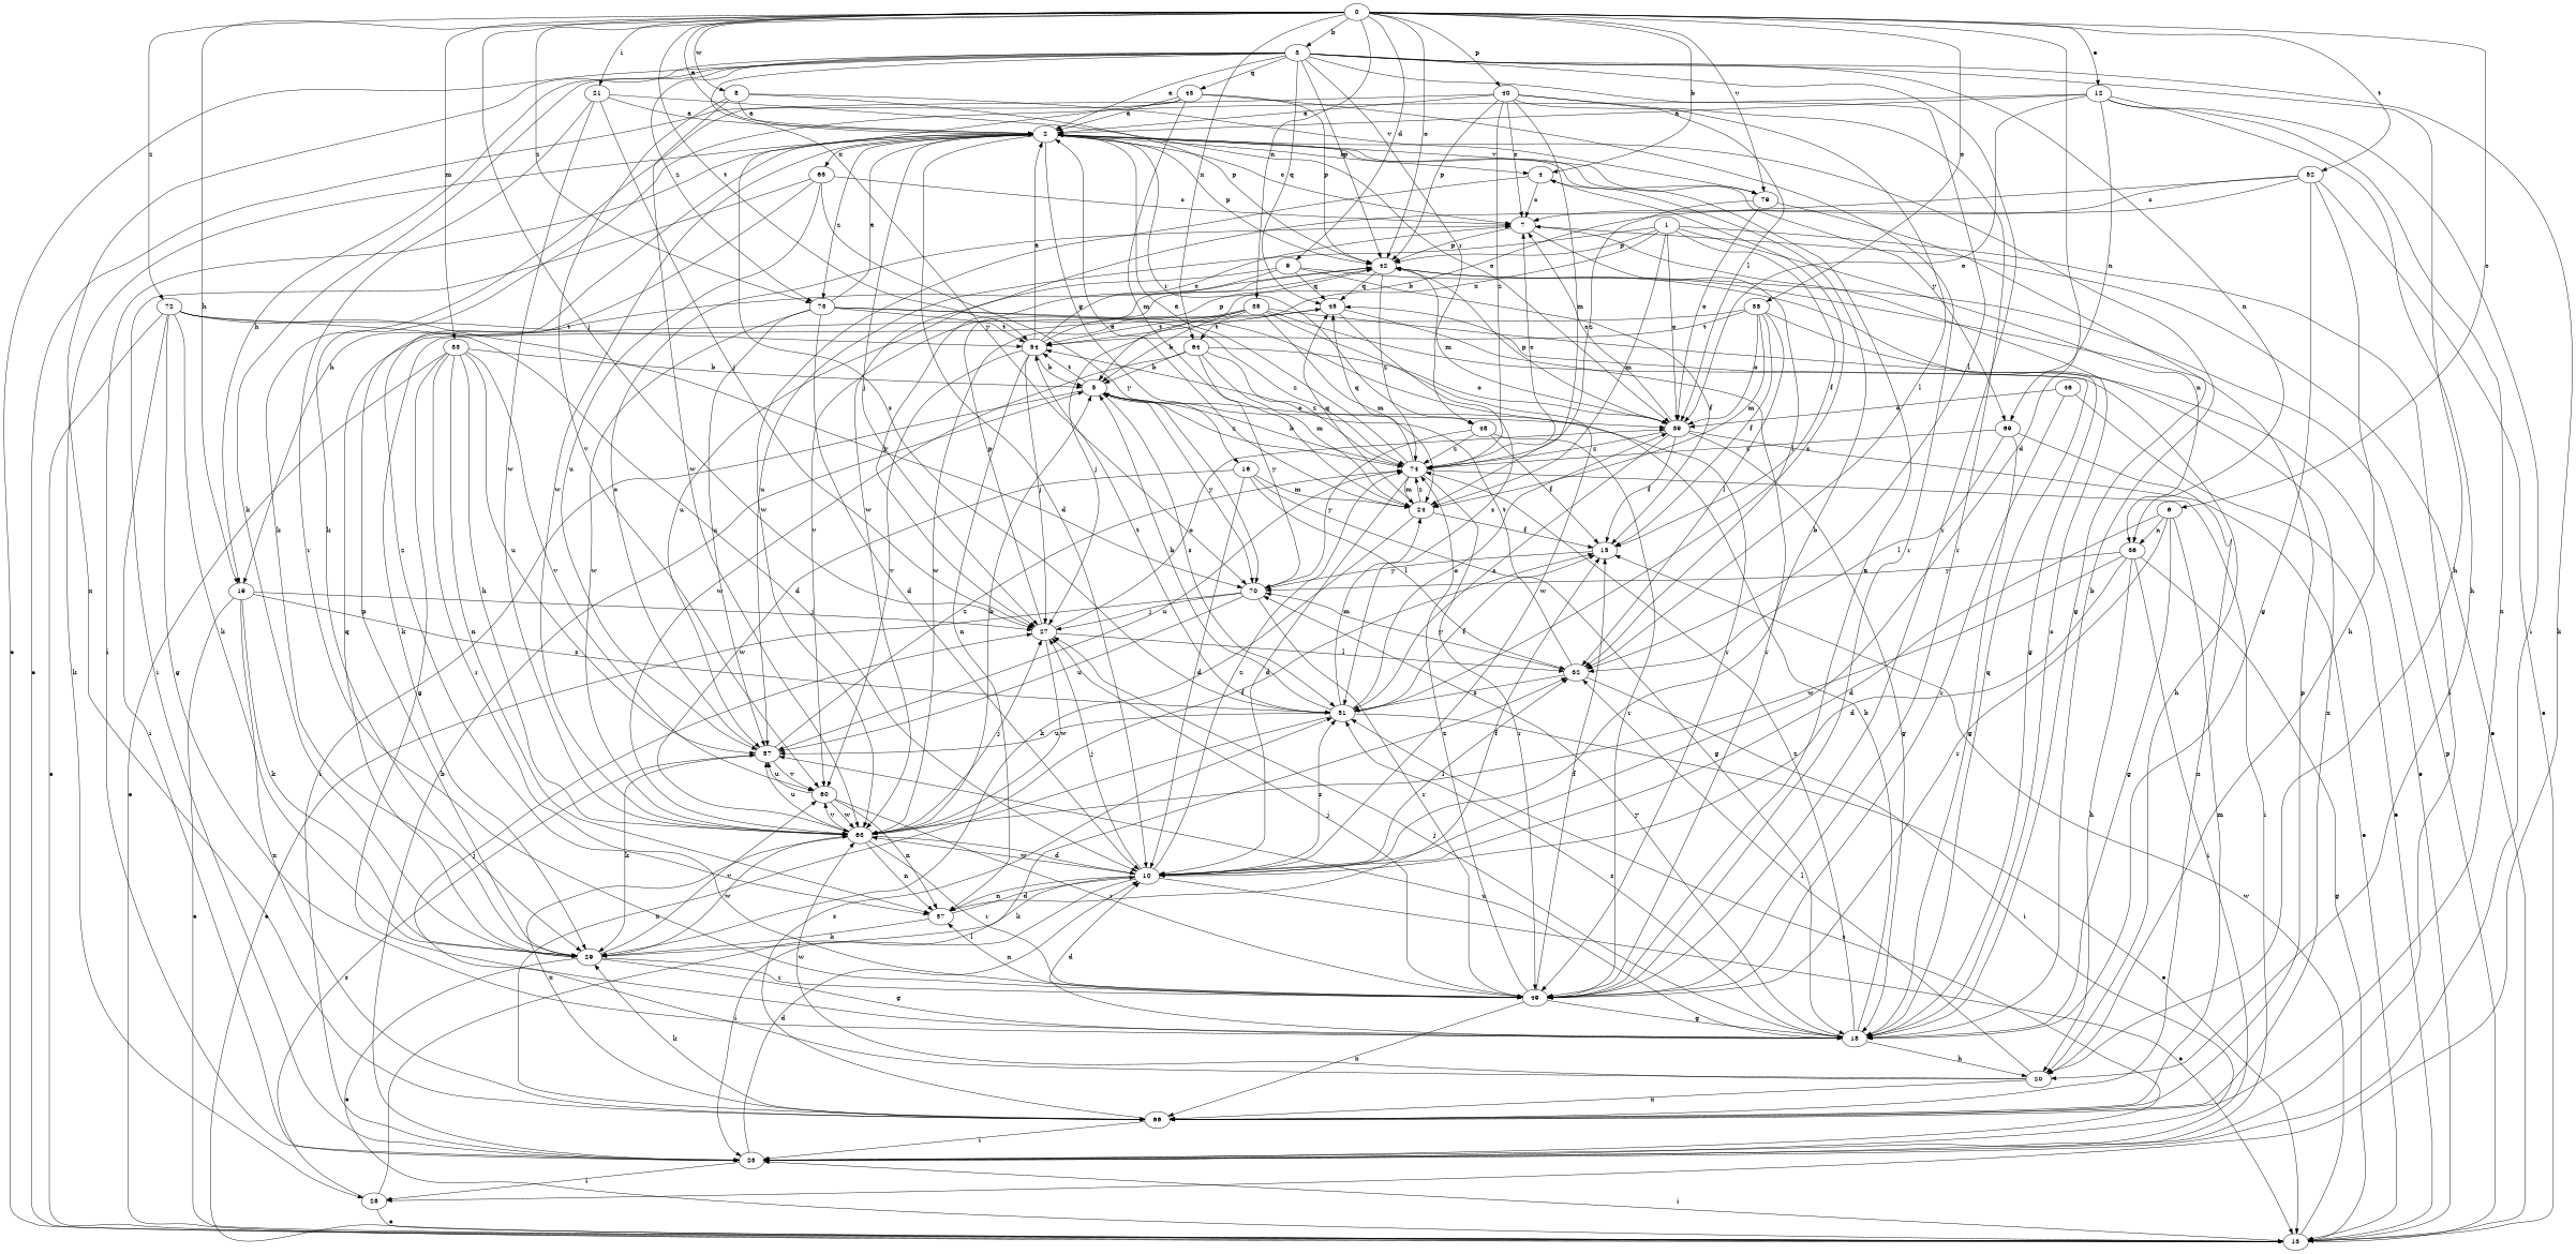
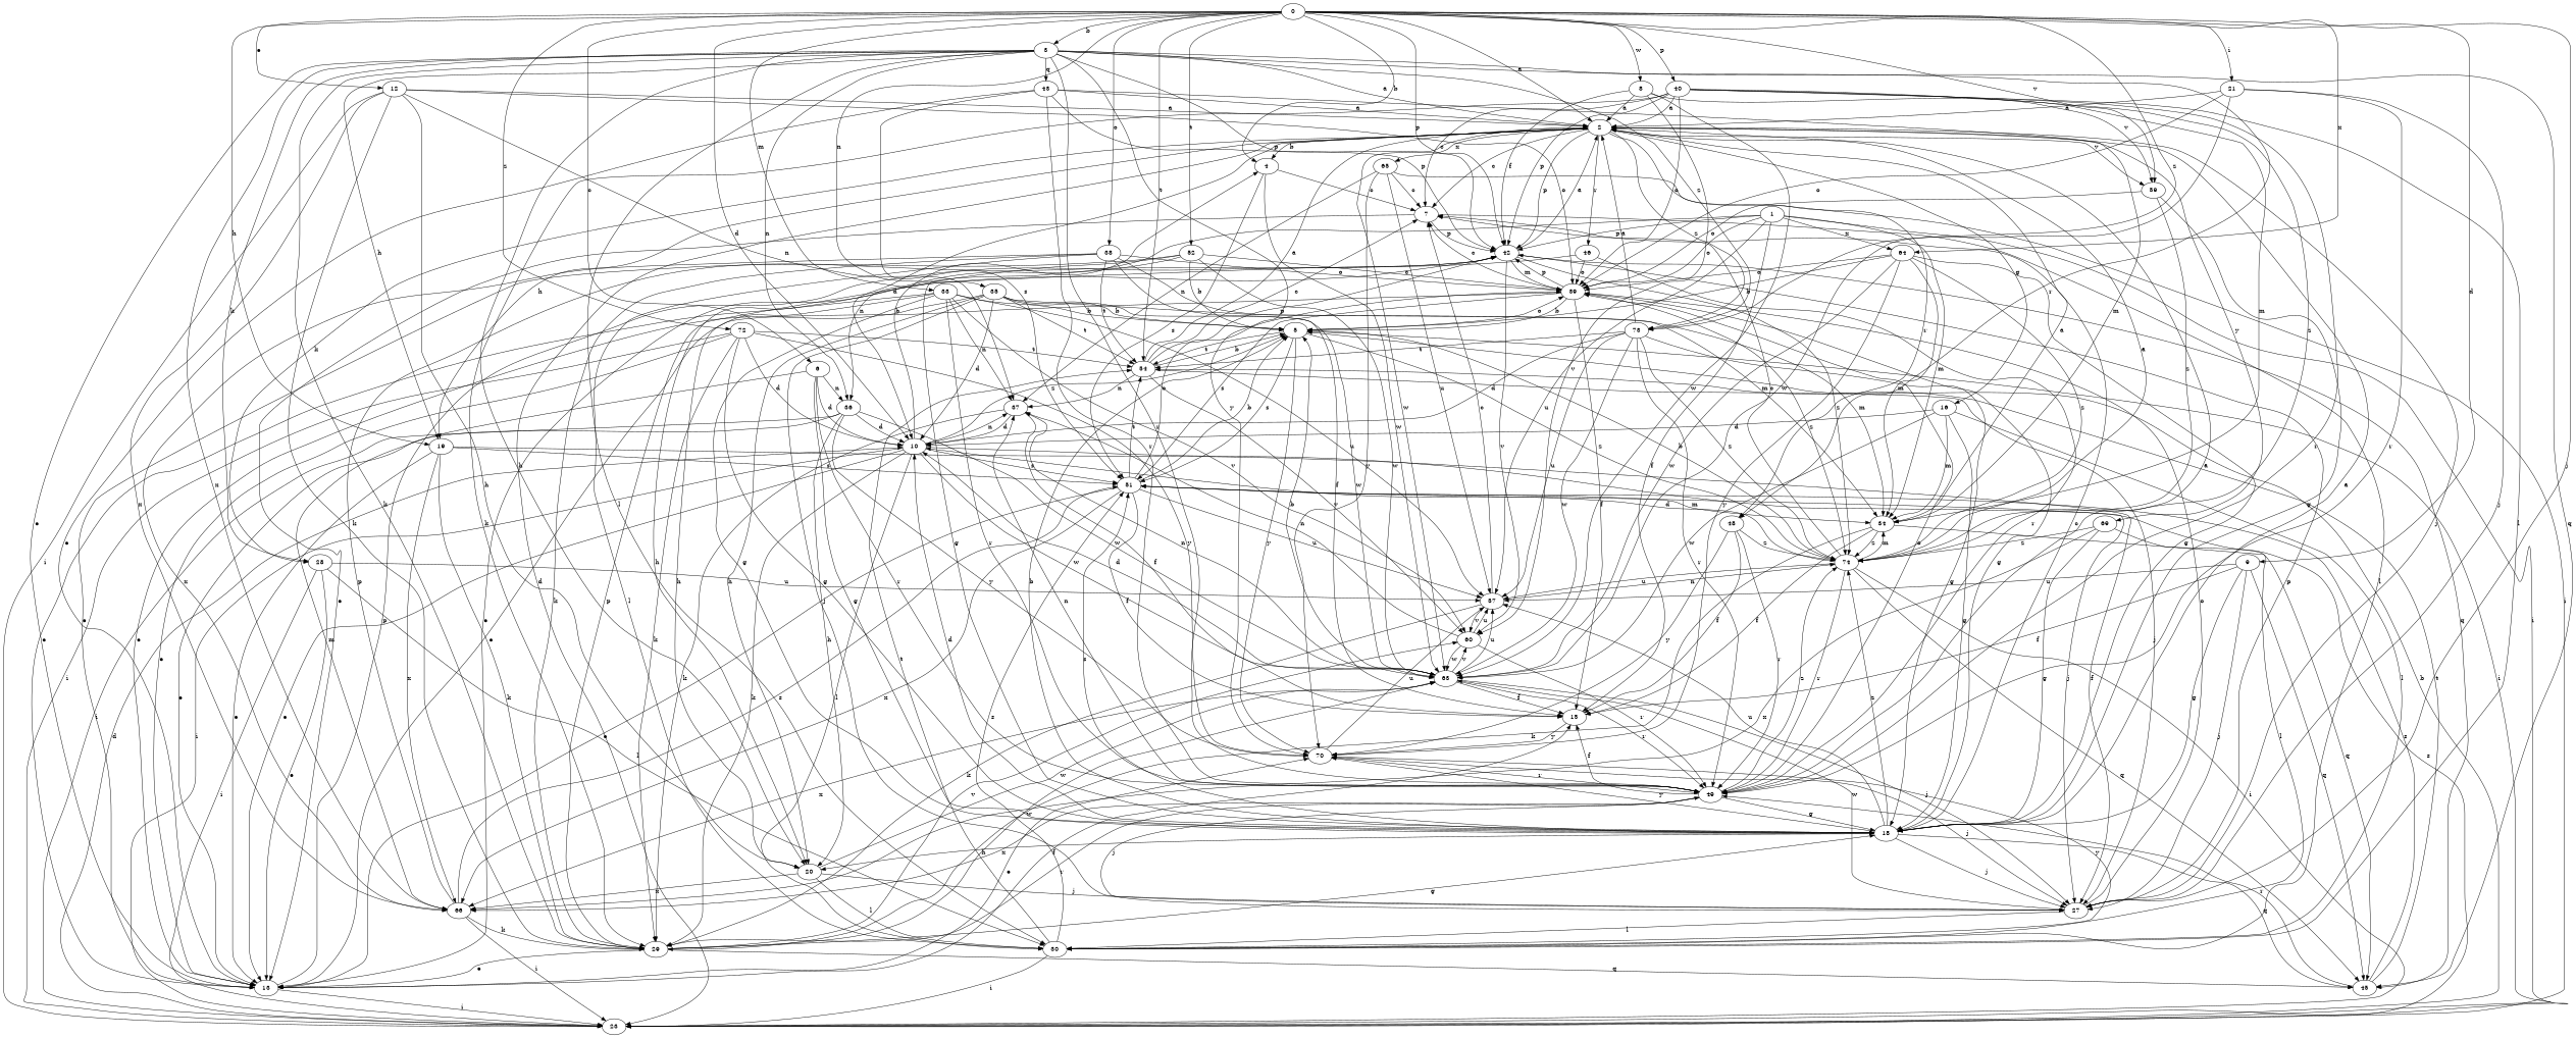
  strict digraph {
    0
    2
    3
    4
    6
    8
    9
    10
    12
    19
    21
    27
    33
    35
    38
    40
    42
    52
    54
-   59 [label=79]
+   59
    64
    72
    73
    23
    7
    16
    28
    46
    48
    63
    65
    69
    36
    13
    20
    29
-   32
+   32 [label=30]
    43
    45
    49
    66
    70
    51
    18
    60
    15
    57
    74
    37
    39
    5
-   34 [label=24]
+   34
    1
    0 -> 2 [label=a]
    0 -> 3 [label=b]
    0 -> 4 [label=b]
    0 -> 6 [label=c]
    0 -> 8 [label=w]
    0 -> 9 [label=d]
    0 -> 10 [label=d]
    0 -> 12 [label=e]
    0 -> 19 [label=h]
    0 -> 21 [label=i]
    0 -> 27 [label=j]
    0 -> 33 [label=m]
    0 -> 35 [label=n]
    0 -> 38 [label=o]
    0 -> 40 [label=p]
-   0 -> 42 [label=o]
+   0 -> 42 [label=p]
    0 -> 52 [label=t]
    0 -> 54 [label=t]
    0 -> 59 [label=v]
    0 -> 64 [label=x]
    0 -> 72 [label=z]
    0 -> 73 [label=z]
    2 -> 4 [label=b]
    2 -> 10 [label=d]
    2 -> 19 [label=h]
    2 -> 27 [label=j]
    2 -> 42 [label=p]
    2 -> 59 [label=v]
    2 -> 73 [label=z]
-   2 -> 23 [label=i]
+   2 -> 23 [label=d]
    2 -> 7 [label=c]
    2 -> 16 [label=g]
    2 -> 28 [label=k]
+   2 -> 46 [label=r]
    2 -> 48 [label=r]
    2 -> 63 [label=w]
    2 -> 65 [label=x]
    2 -> 69 [label=y]
    3 -> 2 [label=a]
    3 -> 19 [label=h]
    3 -> 42 [label=p]
    3 -> 73 [label=z]
    3 -> 28 [label=k]
    3 -> 48 [label=r]
    3 -> 36 [label=n]
    3 -> 13 [label=e]
    3 -> 20 [label=h]
    3 -> 29 [label=k]
    3 -> 32 [label=l]
    3 -> 43 [label=q]
    3 -> 45 [label=q]
    3 -> 49 [label=r]
    3 -> 66 [label=x]
    3 -> 70 [label=y]
    4 -> 7 [label=c]
    4 -> 63 [label=w]
    4 -> 51 [label=s]
    6 -> 10 [label=d]
    6 -> 36 [label=n]
    6 -> 49 [label=r]
    6 -> 66 [label=m]
    6 -> 18 [label=g]
    8 -> 2 [label=a]
-   8 -> 42 [label=p]
+   8 -> 42 [label=f]
    8 -> 59 [label=v]
    8 -> 63 [label=w]
    8 -> 60 [label=v]
    9 -> 27 [label=j]
    9 -> 45 [label=q]
    9 -> 18 [label=g]
    9 -> 15 [label=f]
    9 -> 57 [label=u]
    10 -> 4 [label=b]
    10 -> 27 [label=j]
    10 -> 23 [label=i]
    10 -> 63 [label=w]
    10 -> 13 [label=e]
    10 -> 29 [label=k]
    10 -> 32 [label=l]
    10 -> 51 [label=s]
-   10 -> 74 [label=z]
+   10 -> 5 [label=z]
    10 -> 37 [label=n]
    12 -> 2 [label=a]
    12 -> 23 [label=i]
    12 -> 20 [label=h]
    12 -> 29 [label=k]
    12 -> 66 [label=x]
-   12 -> 69 [label=n]
+   12 -> 37 [label=n]
    12 -> 39 [label=o]
-   19 -> 27 [label=j]
+   19 -> 27 [label=f]
    19 -> 13 [label=e]
    19 -> 29 [label=k]
    19 -> 66 [label=x]
    19 -> 51 [label=s]
    21 -> 2 [label=a]
    21 -> 27 [label=j]
    21 -> 63 [label=w]
    21 -> 49 [label=r]
    21 -> 39 [label=o]
    27 -> 42 [label=p]
    27 -> 63 [label=w]
    27 -> 32 [label=l]
    27 -> 39 [label=o]
    33 -> 13 [label=e]
-   33 -> 63 [label=h]
+   33 -> 20 [label=h]
    33 -> 49 [label=r]
    33 -> 18 [label=g]
    33 -> 60 [label=v]
    33 -> 57 [label=u]
    33 -> 37 [label=n]
    33 -> 5 [label=b]
-   35 -> 10 [label=w]
+   35 -> 10 [label=d]
    35 -> 27 [label=j]
    35 -> 54 [label=t]
    35 -> 63 [label=w]
    35 -> 13 [label=e]
    35 -> 20 [label=h]
    35 -> 5 [label=b]
    35 -> 34 [label=m]
    38 -> 54 [label=t]
    38 -> 29 [label=k]
    38 -> 32 [label=l]
    38 -> 66 [label=x]
    38 -> 15 [label=f]
    38 -> 39 [label=o]
    38 -> 34 [label=m]
    40 -> 2 [label=a]
    40 -> 42 [label=p]
    40 -> 7 [label=c]
    40 -> 29 [label=k]
    40 -> 32 [label=l]
    40 -> 49 [label=r]
    40 -> 74 [label=z]
-   40 -> 39 [label=l]
+   40 -> 39 [label=o]
    40 -> 34 [label=m]
+   42 -> 2 [label=a]
    42 -> 45 [label=q]
    42 -> 60 [label=v]
    42 -> 74 [label=z]
    42 -> 39 [label=m]
-   52 -> 7 [label=c]
+   52 -> 39 [label=c]
    52 -> 63 [label=w]
    52 -> 13 [label=e]
    52 -> 20 [label=h]
    52 -> 18 [label=g]
    52 -> 5 [label=b]
    54 -> 2 [label=a]
    54 -> 27 [label=j]
    54 -> 42 [label=p]
    54 -> 7 [label=c]
    54 -> 60 [label=v]
    54 -> 37 [label=n]
    54 -> 5 [label=b]
    59 -> 18 [label=g]
    59 -> 74 [label=z]
    59 -> 39 [label=o]
    64 -> 63 [label=w]
    64 -> 70 [label=y]
+   64 -> 18 [label=g]
    64 -> 74 [label=z]
    64 -> 39 [label=o]
    64 -> 5 [label=b]
    64 -> 34 [label=m]
    72 -> 10 [label=d]
    72 -> 54 [label=t]
    72 -> 23 [label=i]
    72 -> 13 [label=e]
    72 -> 29 [label=k]
    72 -> 70 [label=y]
    72 -> 18 [label=g]
    73 -> 2 [label=a]
    73 -> 10 [label=d]
    73 -> 54 [label=t]
    73 -> 63 [label=w]
    73 -> 49 [label=r]
+   73 -> 18 [label=g]
    73 -> 57 [label=u]
    73 -> 74 [label=z]
    23 -> 10 [label=d]
    23 -> 51 [label=s]
    23 -> 5 [label=b]
    7 -> 42 [label=p]
    7 -> 13 [label=e]
    7 -> 32 [label=l]
    16 -> 10 [label=d]
    16 -> 63 [label=w]
    16 -> 32 [label=l]
    16 -> 18 [label=g]
    16 -> 34 [label=m]
-   23 -> 28 [label=i]
+   28 -> 23 [label=i]
    28 -> 13 [label=e]
    28 -> 32 [label=l]
-   28 -> 57 [label=s]
+   28 -> 57 [label=u]
    46 -> 13 [label=e]
    46 -> 49 [label=r]
    46 -> 39 [label=o]
    48 -> 49 [label=r]
    48 -> 70 [label=y]
    48 -> 15 [label=f]
    48 -> 74 [label=z]
    63 -> 10 [label=d]
    63 -> 27 [label=j]
    63 -> 49 [label=r]
    63 -> 66 [label=x]
    63 -> 60 [label=v]
    63 -> 15 [label=f]
    63 -> 57 [label=u]
    63 -> 37 [label=n]
    63 -> 5 [label=b]
    65 -> 23 [label=i]
    65 -> 7 [label=c]
    65 -> 70 [label=y]
    65 -> 57 [label=u]
-   65 -> 37 [label=z]
+   65 -> 37 [label=n]
    69 -> 32 [label=l]
    69 -> 66 [label=x]
    69 -> 18 [label=g]
    69 -> 74 [label=z]
    36 -> 10 [label=d]
    36 -> 23 [label=i]
    36 -> 63 [label=w]
-   36 -> 13 [label=g]
+   36 -> 13 [label=e]
    36 -> 20 [label=h]
    36 -> 70 [label=y]
    13 -> 42 [label=p]
    13 -> 23 [label=i]
-   13 -> 15 [label=w]
+   13 -> 15 [label=f]
    20 -> 27 [label=j]
    20 -> 63 [label=w]
    20 -> 32 [label=l]
    20 -> 66 [label=x]
    29 -> 42 [label=p]
    29 -> 63 [label=w]
    29 -> 13 [label=e]
    29 -> 45 [label=q]
    29 -> 49 [label=r]
    29 -> 18 [label=g]
    29 -> 60 [label=v]
    32 -> 54 [label=t]
    32 -> 23 [label=i]
    32 -> 70 [label=y]
    32 -> 51 [label=s]
    43 -> 2 [label=a]
    43 -> 42 [label=p]
    43 -> 13 [label=e]
    43 -> 49 [label=r]
    43 -> 51 [label=s]
    43 -> 34 [label=m]
    45 -> 54 [label=t]
    45 -> 49 [label=r]
    45 -> 51 [label=s]
    49 -> 2 [label=a]
    49 -> 27 [label=j]
    49 -> 66 [label=x]
    49 -> 18 [label=g]
    49 -> 15 [label=f]
    49 -> 74 [label=z]
    49 -> 37 [label=n]
+   49 -> 39 [label=o]
    66 -> 42 [label=p]
    66 -> 23 [label=i]
    66 -> 29 [label=k]
    66 -> 51 [label=s]
    70 -> 27 [label=j]
-   70 -> 13 [label=e]
+   13 -> 70 [label=e]
    70 -> 49 [label=r]
    70 -> 57 [label=u]
    51 -> 54 [label=t]
    51 -> 13 [label=e]
    51 -> 66 [label=x]
    51 -> 15 [label=f]
    51 -> 57 [label=u]
    51 -> 39 [label=o]
    51 -> 5 [label=b]
    51 -> 34 [label=m]
-   18 -> 2 [label=b]
+   18 -> 2 [label=a]
    18 -> 10 [label=d]
    18 -> 27 [label=j]
    18 -> 7 [label=c]
    18 -> 20 [label=h]
    18 -> 45 [label=q]
    18 -> 70 [label=y]
    18 -> 51 [label=s]
    18 -> 57 [label=u]
    18 -> 74 [label=z]
    18 -> 5 [label=b]
    60 -> 63 [label=w]
    60 -> 49 [label=r]
    60 -> 57 [label=u]
    60 -> 37 [label=n]
    15 -> 70 [label=y]
    57 -> 7 [label=c]
    57 -> 29 [label=k]
    57 -> 60 [label=v]
-   57 -> 74 [label=z]
+   57 -> 74 [label=n]
    74 -> 2 [label=a]
    74 -> 10 [label=d]
    74 -> 23 [label=i]
    74 -> 7 [label=c]
    74 -> 45 [label=q]
    74 -> 49 [label=r]
    74 -> 57 [label=u]
    74 -> 5 [label=b]
    74 -> 34 [label=m]
    37 -> 10 [label=d]
    37 -> 29 [label=k]
    37 -> 15 [label=f]
    39 -> 42 [label=p]
    39 -> 7 [label=c]
    39 -> 13 [label=e]
    39 -> 51 [label=s]
    39 -> 18 [label=g]
    39 -> 15 [label=f]
    39 -> 74 [label=z]
+   39 -> 5 [label=b]
    5 -> 54 [label=t]
    5 -> 23 [label=i]
    5 -> 70 [label=y]
    5 -> 51 [label=s]
    5 -> 74 [label=z]
    5 -> 39 [label=o]
    34 -> 2 [label=a]
    34 -> 29 [label=k]
    34 -> 45 [label=q]
    34 -> 15 [label=f]
    34 -> 74 [label=z]
    1 -> 42 [label=p]
    1 -> 64 [label=x]
    1 -> 23 [label=i]
    1 -> 36 [label=n]
    1 -> 15 [label=f]
    1 -> 57 [label=u]
    1 -> 39 [label=o]
    1 -> 34 [label=m]
  }
